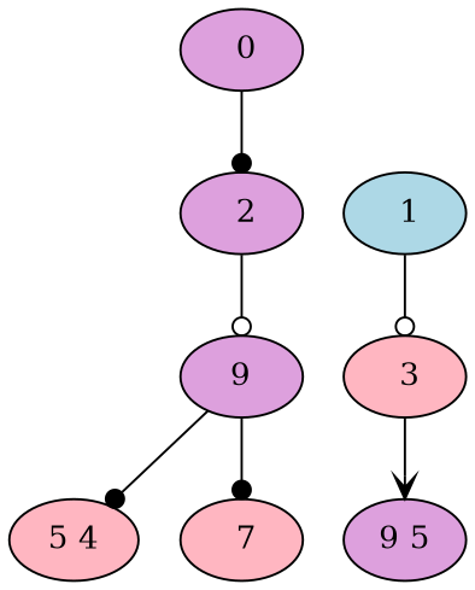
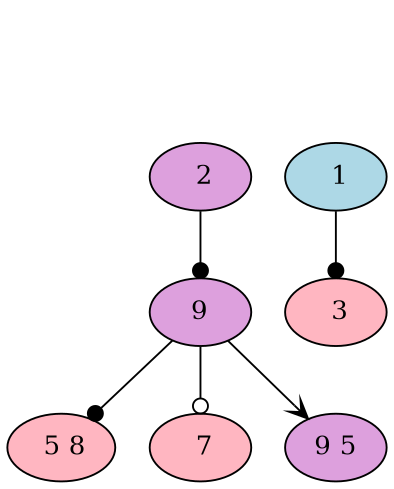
  digraph {
    node [fillcolor=plum style=filled]
    edge [arrowhead=dot]
-   " 0"
    " 2"
    " 1" [fillcolor=lightblue]
    " 3" [fillcolor=lightpink]
    n5 [label=9]
-   " 5 8" [fillcolor=lightpink label="5 4"]
+   " 5 8" [fillcolor=lightpink]
    " 7" [fillcolor=lightpink]
    n8 [label="9 5"]
-   " 0" -> " 2"
-   " 2" -> n5 [arrowhead=odot]
-   " 1" -> " 3" [arrowhead=odot]
+   " 2" -> n5
+   " 1" -> " 3"
    n5 -> " 5 8"
-   n5 -> " 7"
-   " 3" -> n8 [arrowhead=vee]
+   n5 -> " 7" [arrowhead=odot]
+   n5 -> n8 [arrowhead=vee]
  }
